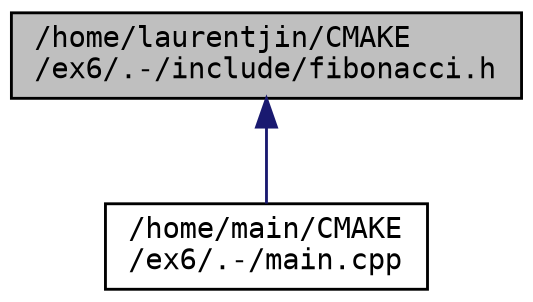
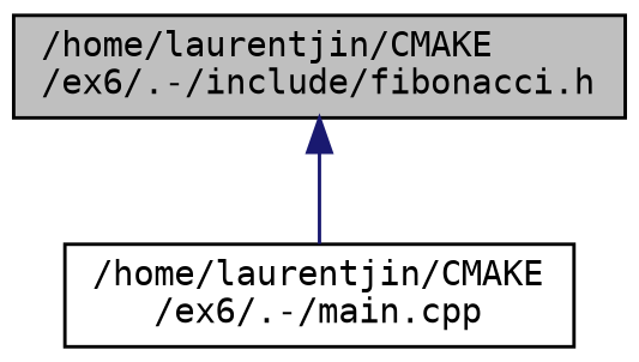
  digraph {
    fontname="DejaVu Sans Mono"
    node [color=black fontname="DejaVu Sans Mono" fontsize=10 shape=record style=filled]
    n1 [fillcolor=grey75 fontcolor=black height=0.2 label="/home/laurentjin/CMAKE\l/ex6/.-/include/fibonacci.h" width=0.4]
-   n2 [fillcolor=white height=0.2 label="/home/main/CMAKE\l/ex6/.-/main.cpp" width=0.4]
+   n2 [fillcolor=white height=0.2 label="/home/laurentjin/CMAKE\l/ex6/.-/main.cpp" width=0.4]
    n1 -> n2 [color=midnightblue dir=back fontname="DejaVu Sans Mono" fontsize=10 labelfontname=Helvetica labelfontsize=10 style=solid]
  }
